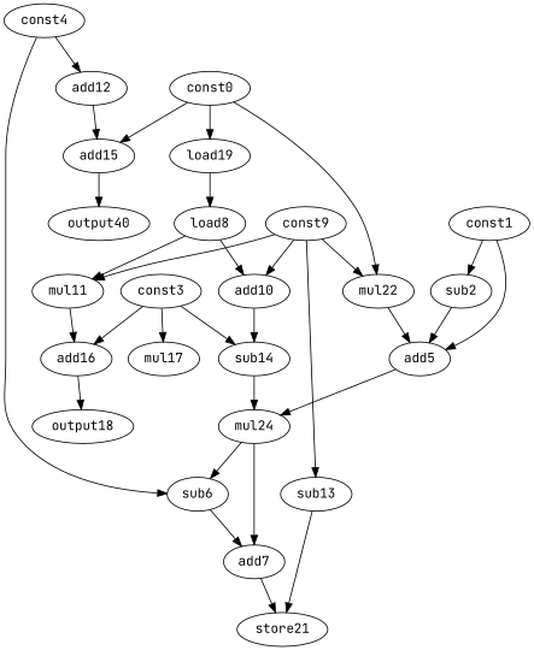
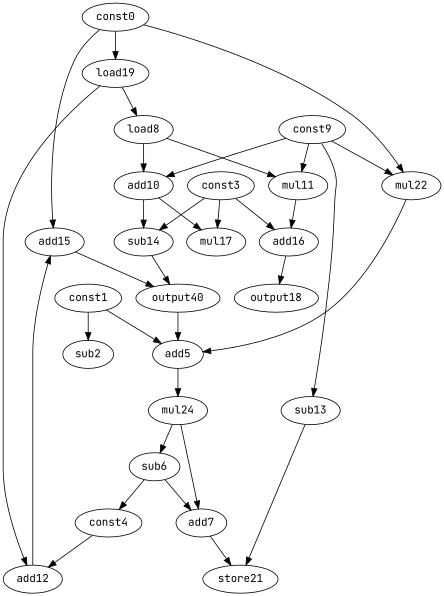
  digraph {
    fontname="JetBrains Mono"
    node [fontname="JetBrains Mono" opcode=add]
    edge [fontname="JetBrains Mono" operand=0]
    const0 [opcode=const]
    add15
    load19 [opcode=load]
    mul22 [opcode=mul]
    n5 [label=output40 opcode=output]
    add12
    load8 [opcode=load]
    add5
    const1 [opcode=const]
    sub2 [opcode=sub]
    sub13 [opcode=sub]
    store21 [opcode=store]
    mul24 [opcode=mul]
    const3 [opcode=const]
    sub14 [opcode=sub]
    add16
    mul17 [opcode=mul]
    output18 [opcode=output]
    const4 [opcode=const]
    sub6 [opcode=sub]
    add7
    add10
    mul11 [opcode=mul]
    const9 [opcode=const]
    const0 -> add15
    const0 -> load19
    const0 -> mul22
    add15 -> n5
+   load19 -> add12
    load19 -> load8
    mul22 -> add5 [operand=1]
    add12 -> add15 [operand=1]
    load8 -> add10
    load8 -> mul11
    add5 -> mul24
    const1 -> add5
    const1 -> sub2
-   sub2 -> add5
+   n5 -> add5
    sub13 -> store21
    mul24 -> sub6
    mul24 -> add7
    const3 -> sub14 [operand=1]
    const3 -> add16
    const3 -> mul17 [operand=1]
-   sub14 -> mul24 [operand=1]
+   sub14 -> n5 [operand=1]
    add16 -> output18
    const4 -> add12 [operand=1]
-   const4 -> sub6 [operand=1]
+   sub6 -> const4 [operand=1]
    sub6 -> add7 [operand=1]
    add7 -> store21 [operand=1]
    add10 -> sub14
+   add10 -> mul17
    mul11 -> add16 [operand=1]
    const9 -> mul22 [operand=1]
    const9 -> sub13 [operand=1]
    const9 -> add10 [operand=1]
    const9 -> mul11 [operand=1]
  }
